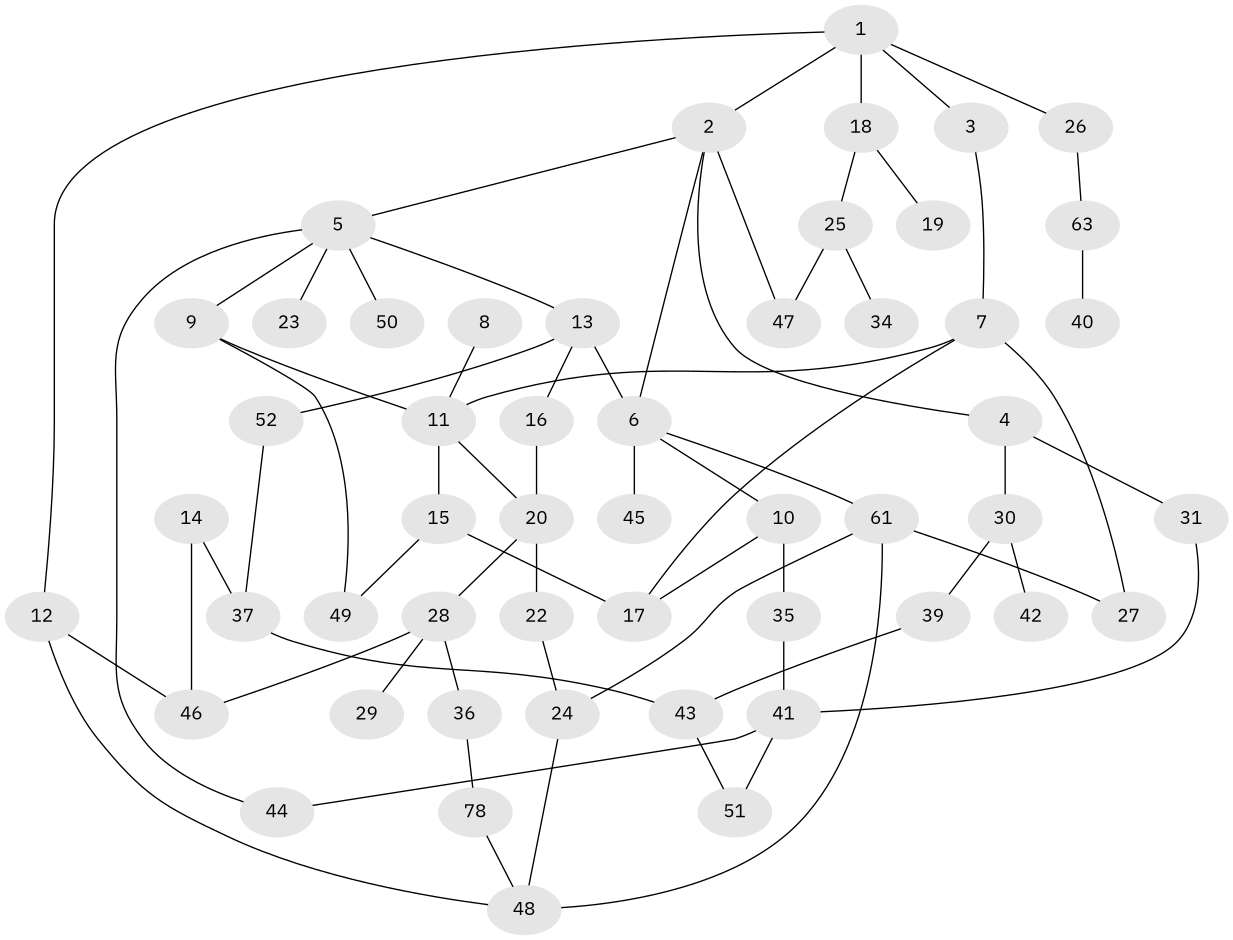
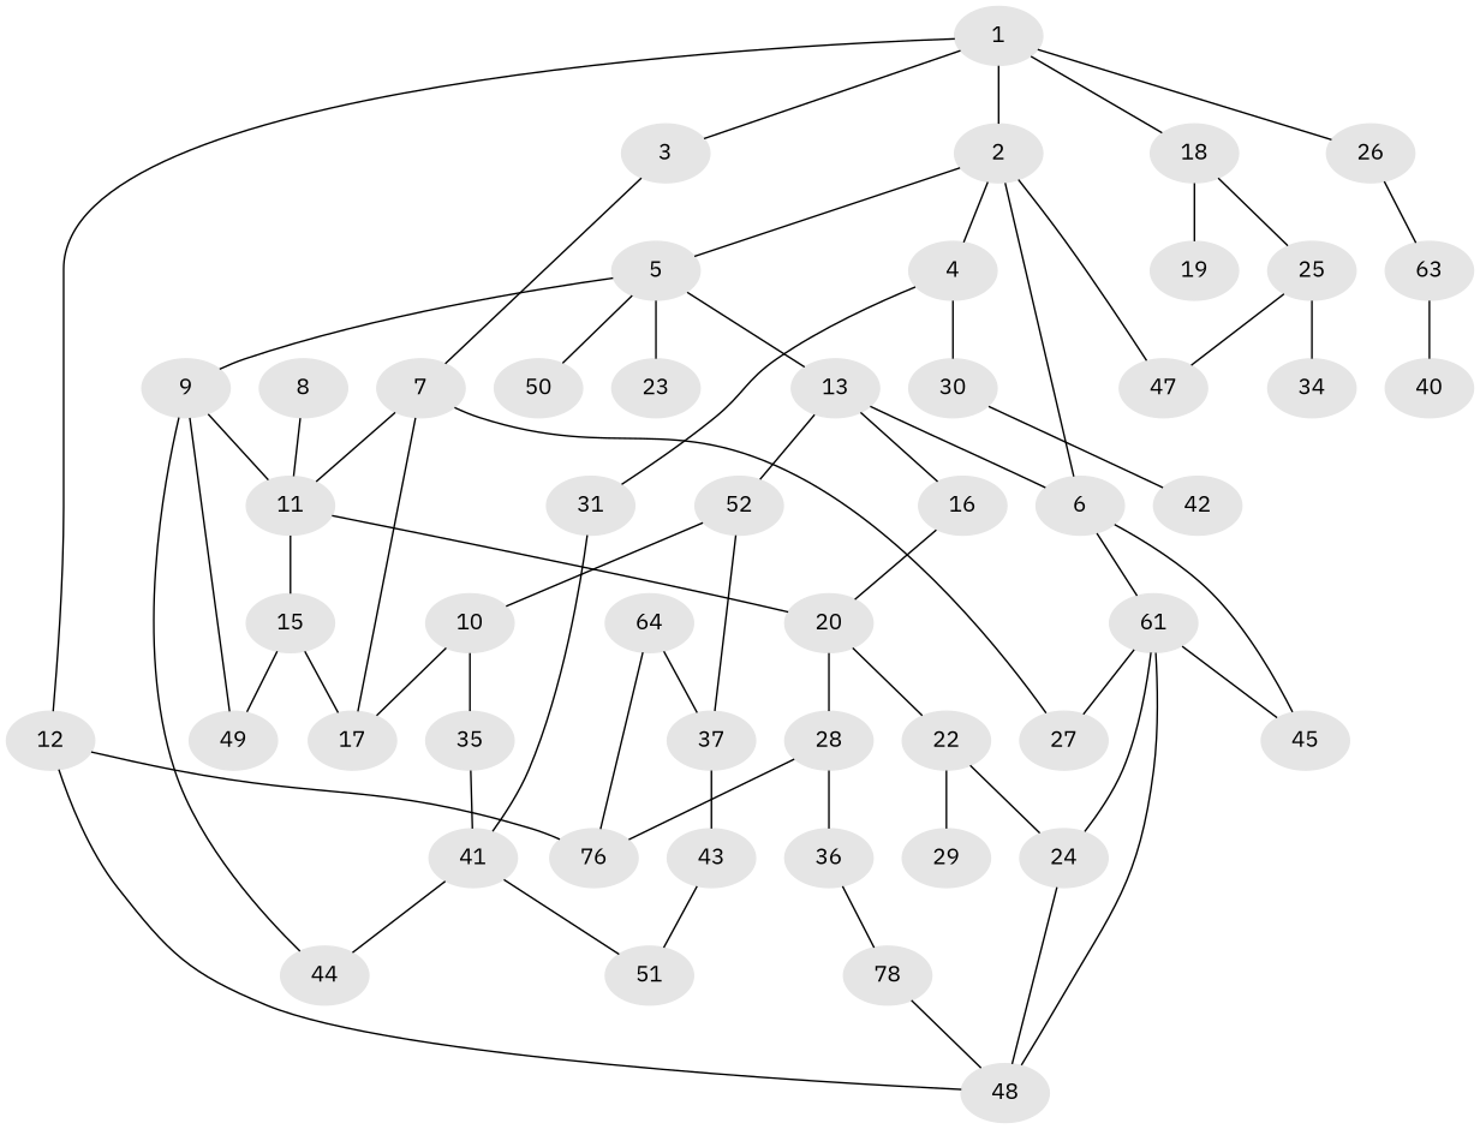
  graph {
    fontname="IBM Plex Sans"
    node [color=gray90 fontname="IBM Plex Sans" style=filled]
    edge [fontname="IBM Plex Sans"]
    1
    2
    3
    12
    18
    26
    4
    5
    6
    47
    7
-   46
+   46 [label=76]
    48
    19
    25
    n16 [label=63]
    30
    31
    9
    13
    23
    50
    10
    n24 [label=61]
    45
    8
    11
    17
    27
-   39
    42
    41
    44
    49
    16
    n36 [label=52]
    35
    24
    15
    20
-   14
+   14 [label=64]
    37
    22
    28
    43
    34
    29
    36
    40
    n50 [label=78]
    51
    1 -- 2
    1 -- 3
    1 -- 12
    1 -- 18
    1 -- 26
    2 -- 4
    2 -- 5
    2 -- 6
    2 -- 47
    3 -- 7
    12 -- 46
    12 -- 48
    18 -- 19
    18 -- 25
    26 -- n16
    4 -- 30
    4 -- 31
    5 -- 9
    5 -- 13
    5 -- 23
    5 -- 50
-   6 -- 10
+   n36 -- 10
    6 -- n24
    6 -- 45
    7 -- 11
    7 -- 17
    7 -- 27
    25 -- 47
    25 -- 34
    n16 -- 40
-   30 -- 39
    30 -- 42
    31 -- 41
    9 -- 11
-   5 -- 44
+   9 -- 44
    9 -- 49
    13 -- 6
    13 -- 16
    13 -- n36
    10 -- 17
    10 -- 35
    n24 -- 48
+   n24 -- 45
    n24 -- 27
    n24 -- 24
    8 -- 11
    11 -- 15
    11 -- 20
-   39 -- 43
    41 -- 44
    41 -- 51
    16 -- 20
    n36 -- 37
    35 -- 41
    24 -- 48
    15 -- 17
    15 -- 49
    20 -- 22
    20 -- 28
    14 -- 46
    14 -- 37
    37 -- 43
    22 -- 24
-   28 -- 29
+   22 -- 29
    28 -- 46
    28 -- 36
    43 -- 51
    36 -- n50
    n50 -- 48
  }
